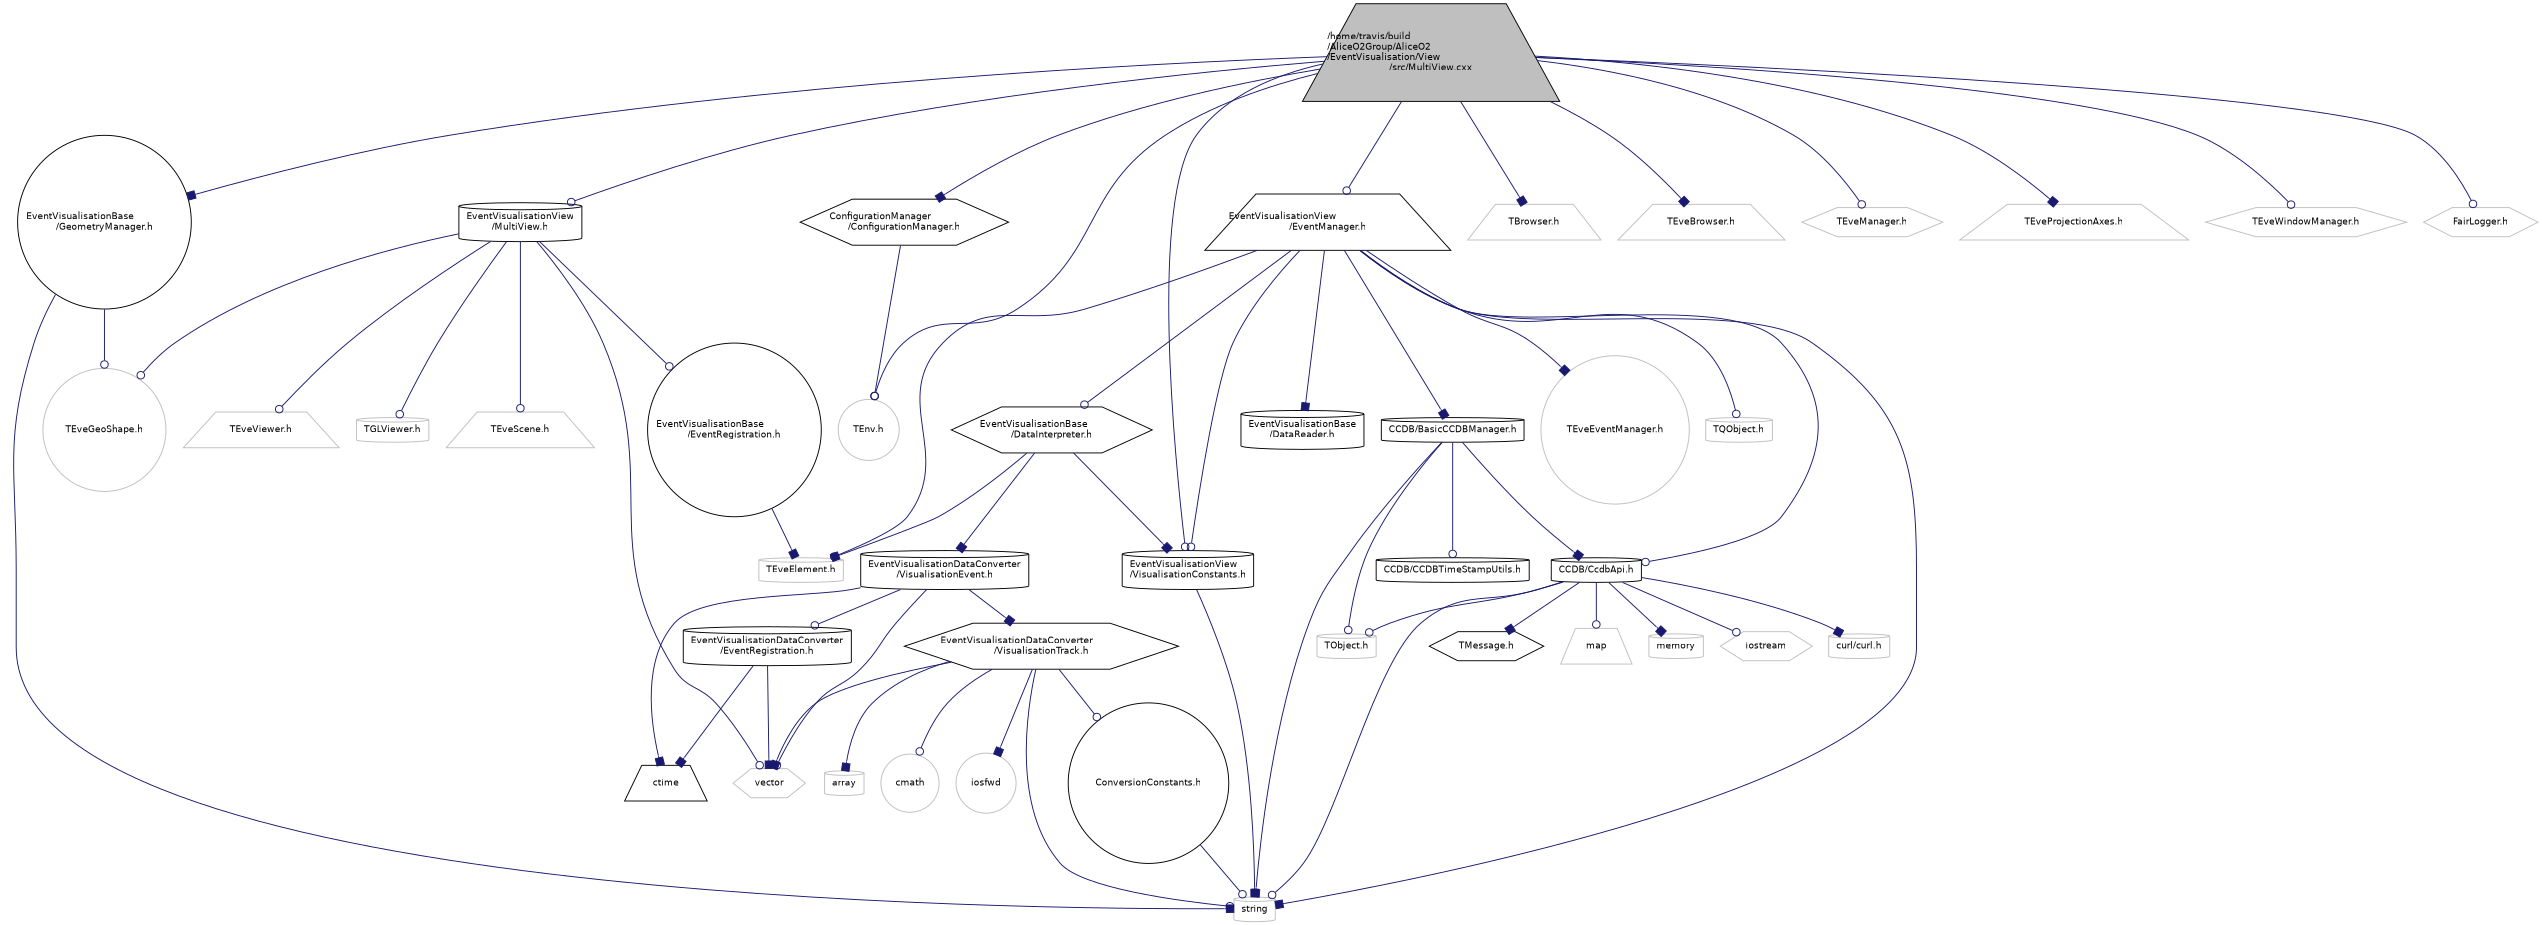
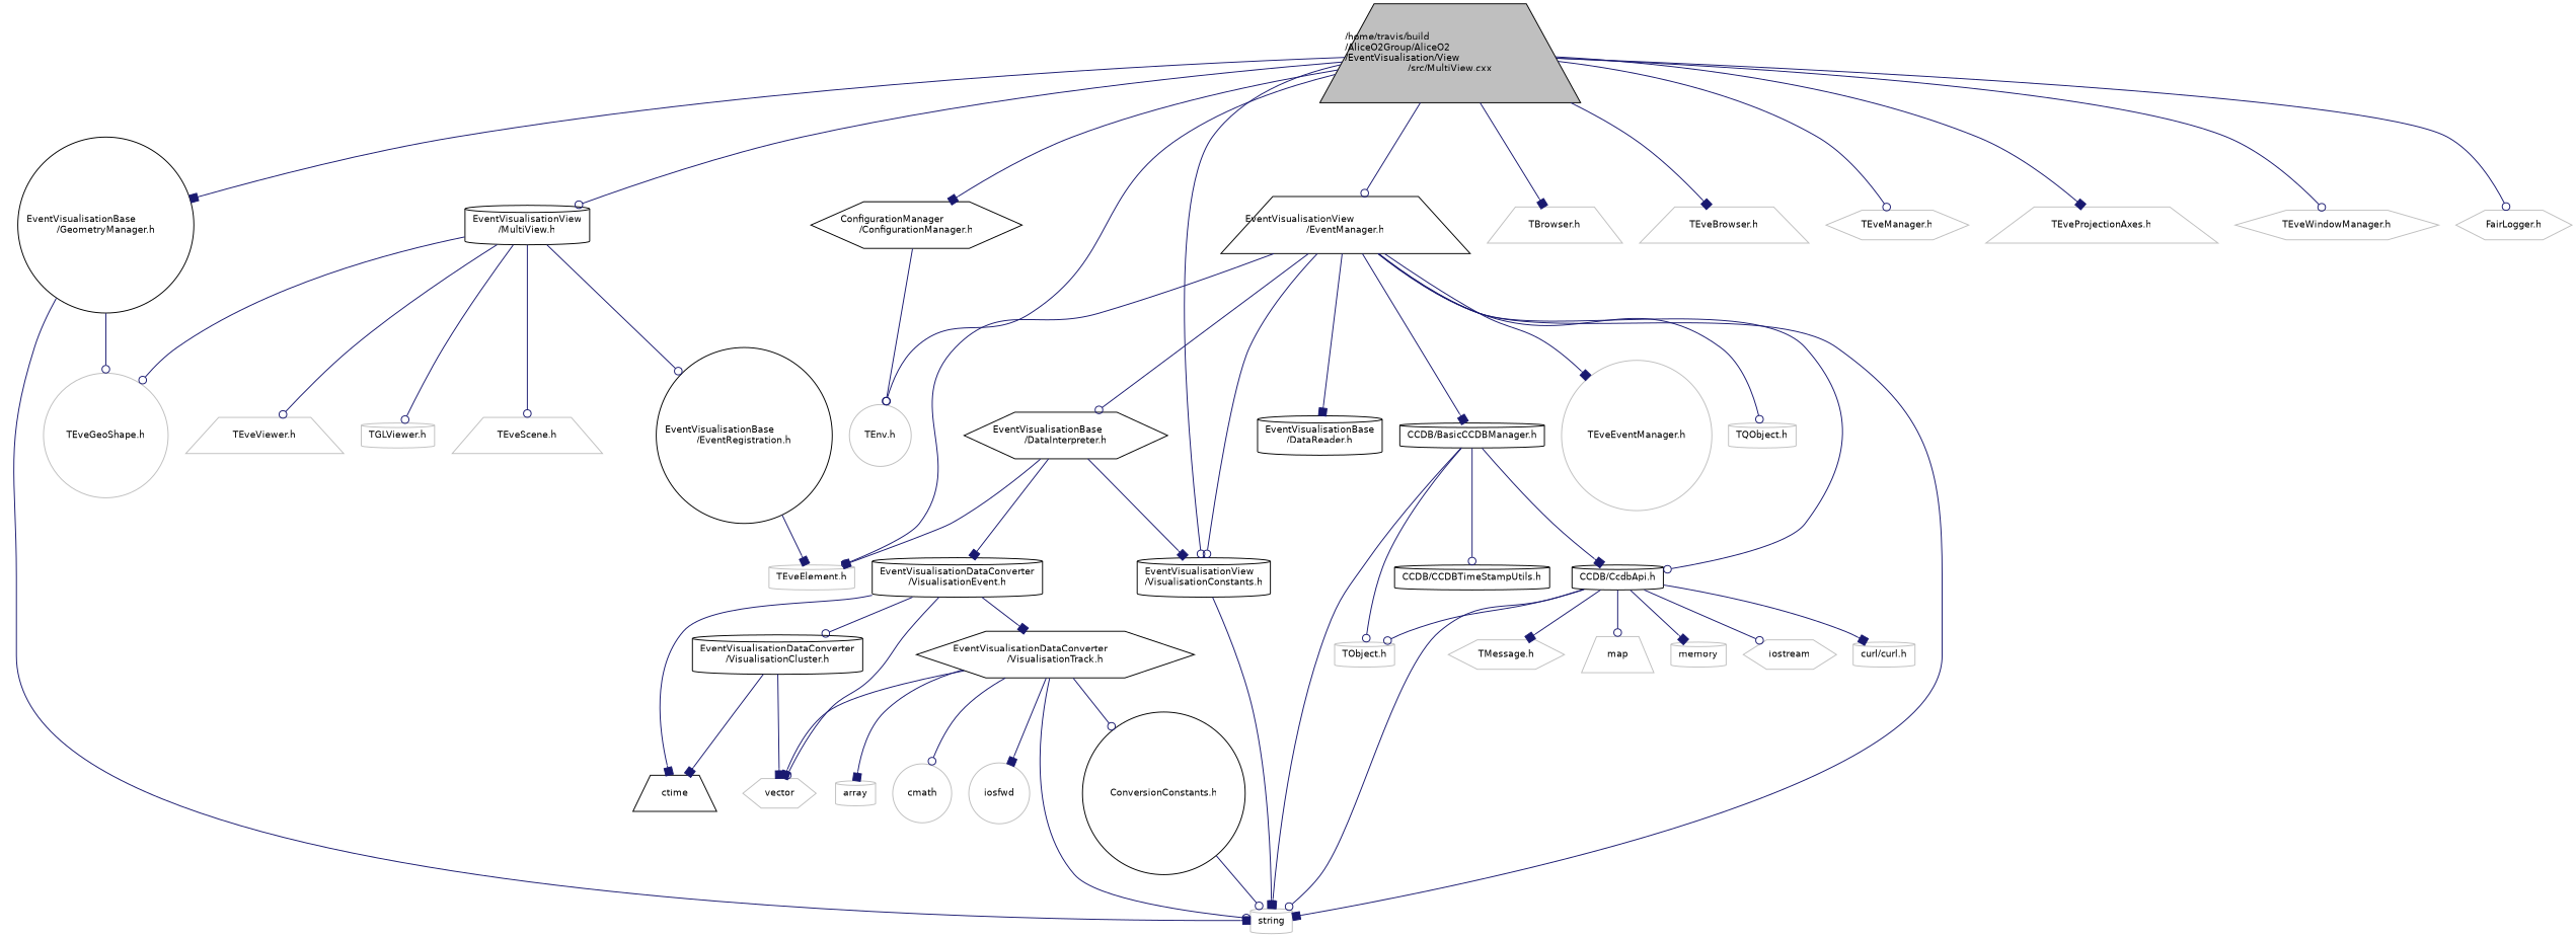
  digraph {
    fontname="DejaVu Sans"
    node [color=grey75 fontname="DejaVu Sans" fontsize=10 shape=cylinder]
    edge [arrowhead=odot color=midnightblue fontname="DejaVu Sans" fontsize=10 labelfontname=Helvetica labelfontsize=10 style=solid]
    n1 [color=black fillcolor=grey75 fontcolor=black height=0.2 label="/home/travis/build\l/AliceO2Group/AliceO2\l/EventVisualisation/View\l/src/MultiView.cxx" shape=trapezium style=filled width=0.4]
    n2 [color=black height=0.2 label="EventVisualisationView\l/MultiView.h" width=0.4]
    n3 [color=black height=0.2 label="ConfigurationManager\l/ConfigurationManager.h" shape=hexagon width=0.4]
    n4 [height=0.2 label="TEnv.h" shape=circle width=0.4]
    n5 [color=black height=0.2 label="EventVisualisationView\l/EventManager.h" shape=trapezium width=0.4]
    n6 [color=black height=0.2 label="EventVisualisationView\l/VisualisationConstants.h" width=0.4]
    n7 [color=black height=0.2 label="EventVisualisationBase\l/GeometryManager.h" shape=circle width=0.4]
    n8 [height=0.2 label="TBrowser.h" shape=trapezium width=0.4]
    n9 [height=0.2 label="TEveBrowser.h" shape=trapezium width=0.4]
    n10 [height=0.2 label="TEveManager.h" shape=hexagon width=0.4]
    n11 [height=0.2 label="TEveProjectionAxes.h" shape=trapezium width=0.4]
    n12 [height=0.2 label="TEveWindowManager.h" shape=hexagon width=0.4]
    n13 [height=0.2 label="FairLogger.h" shape=hexagon width=0.4]
    n14 [color=black height=0.2 label="EventVisualisationBase\l/EventRegistration.h" shape=circle width=0.4]
    n15 [height=0.2 label="TGLViewer.h" width=0.4]
    n16 [height=0.2 label="TEveGeoShape.h" shape=circle width=0.4]
    n17 [height=0.2 label="TEveScene.h" shape=trapezium width=0.4]
    n18 [height=0.2 label="TEveViewer.h" shape=trapezium width=0.4]
    n19 [height=0.2 label=vector shape=hexagon width=0.4]
    n20 [height=0.2 label="TEveElement.h" width=0.4]
    n21 [height=0.2 label=string width=0.4]
    n22 [color=black height=0.2 label="EventVisualisationBase\l/DataInterpreter.h" shape=hexagon width=0.4]
    n23 [color=black height=0.2 label="EventVisualisationBase\l/DataReader.h" width=0.4]
    n24 [color=black height=0.2 label="CCDB/BasicCCDBManager.h" width=0.4]
    n25 [color=black height=0.2 label="CCDB/CcdbApi.h" width=0.4]
    n26 [height=0.2 label="TEveEventManager.h" shape=circle width=0.4]
    n27 [height=0.2 label="TQObject.h" width=0.4]
    n28 [color=black height=0.2 label="EventVisualisationDataConverter\l/VisualisationEvent.h" width=0.4]
    n29 [color=black height=0.2 label="CCDB/CCDBTimeStampUtils.h" width=0.4]
    n30 [height=0.2 label="TObject.h" width=0.4]
    n31 [height=0.2 label=map shape=trapezium width=0.4]
    n32 [height=0.2 label=memory width=0.4]
    n33 [height=0.2 label=iostream shape=hexagon width=0.4]
    n34 [height=0.2 label="curl/curl.h" width=0.4]
-   n35 [color=black height=0.2 label="TMessage.h" shape=hexagon width=0.4]
+   n35 [height=0.2 label="TMessage.h" shape=hexagon width=0.4]
    n36 [color=black height=0.2 label="EventVisualisationDataConverter\l/VisualisationTrack.h" shape=hexagon width=0.4]
-   n37 [color=black height=0.2 label="EventVisualisationDataConverter\l/EventRegistration.h" width=0.4]
+   n37 [color=black height=0.2 label="EventVisualisationDataConverter\l/VisualisationCluster.h" width=0.4]
    n38 [color=black height=0.2 label=ctime shape=trapezium width=0.4]
    n39 [color=black height=0.2 label="ConversionConstants.h" shape=circle width=0.4]
    n40 [height=0.2 label=iosfwd shape=circle width=0.4]
    n41 [height=0.2 label=array width=0.4]
    n42 [height=0.2 label=cmath shape=circle width=0.4]
    n1 -> n2
    n1 -> n3 [arrowhead=box]
    n1 -> n4
    n1 -> n5
    n1 -> n6
    n1 -> n7 [arrowhead=box]
    n1 -> n8 [arrowhead=box]
    n1 -> n9 [arrowhead=box]
    n1 -> n10
    n1 -> n11 [arrowhead=box]
    n1 -> n12
    n1 -> n13
    n2 -> n14
    n2 -> n15
    n2 -> n16
    n2 -> n17
    n2 -> n18
-   n2 -> n19
    n3 -> n4
    n5 -> n6
    n5 -> n20
    n5 -> n21 [arrowhead=box]
    n5 -> n22
    n5 -> n23 [arrowhead=box]
    n5 -> n24 [arrowhead=box]
    n5 -> n25
    n5 -> n26 [arrowhead=box]
    n5 -> n27
    n6 -> n21 [arrowhead=box]
    n7 -> n16
    n7 -> n21 [arrowhead=box]
    n14 -> n20 [arrowhead=box]
    n22 -> n6 [arrowhead=box]
    n22 -> n20 [arrowhead=box]
    n22 -> n28 [arrowhead=box]
    n24 -> n21 [arrowhead=box]
    n24 -> n25 [arrowhead=box]
    n24 -> n29
    n24 -> n30
    n25 -> n21
    n25 -> n30
    n25 -> n31
    n25 -> n32 [arrowhead=box]
    n25 -> n33
    n25 -> n34 [arrowhead=box]
    n25 -> n35 [arrowhead=box]
    n28 -> n19
    n28 -> n36 [arrowhead=box]
    n28 -> n37
    n28 -> n38 [arrowhead=box]
    n36 -> n19 [arrowhead=box]
    n36 -> n21
    n36 -> n39
    n36 -> n40 [arrowhead=box]
    n36 -> n41 [arrowhead=box]
    n36 -> n42
    n37 -> n19 [arrowhead=box]
    n37 -> n38 [arrowhead=box]
    n39 -> n21
  }
